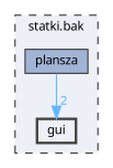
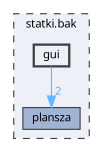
  digraph {
    compound=true
    fontname="Noto Sans"
    node [color=grey25 fontname="Noto Sans" fontsize=10 shape=box]
    n1 [fillcolor="#a2b4d6" height=0.2 label=plansza style=filled width=0.4]
    n2 [fillcolor="#edf0f7" height=0.2 label=gui style="filled,bold" width=0.4]
    subgraph cluster_1 {
      bgcolor="#edf0f7"
      fontsize=10
      label="statki.bak"
      pencolor=grey25
      style="filled,dashed"
      n1
      n2
    }
-   n1 -> n2 [color=steelblue1 fontcolor=steelblue1 fontname="Noto Sans" fontsize=10 headlabel=2 labeldistance=1.5 labelfontname=Helvetica labelfontsize=10]
+   n2 -> n1 [color=steelblue1 fontcolor=steelblue1 fontname="Noto Sans" fontsize=10 headlabel=2 labeldistance=1.5 labelfontname=Helvetica labelfontsize=10]
  }
